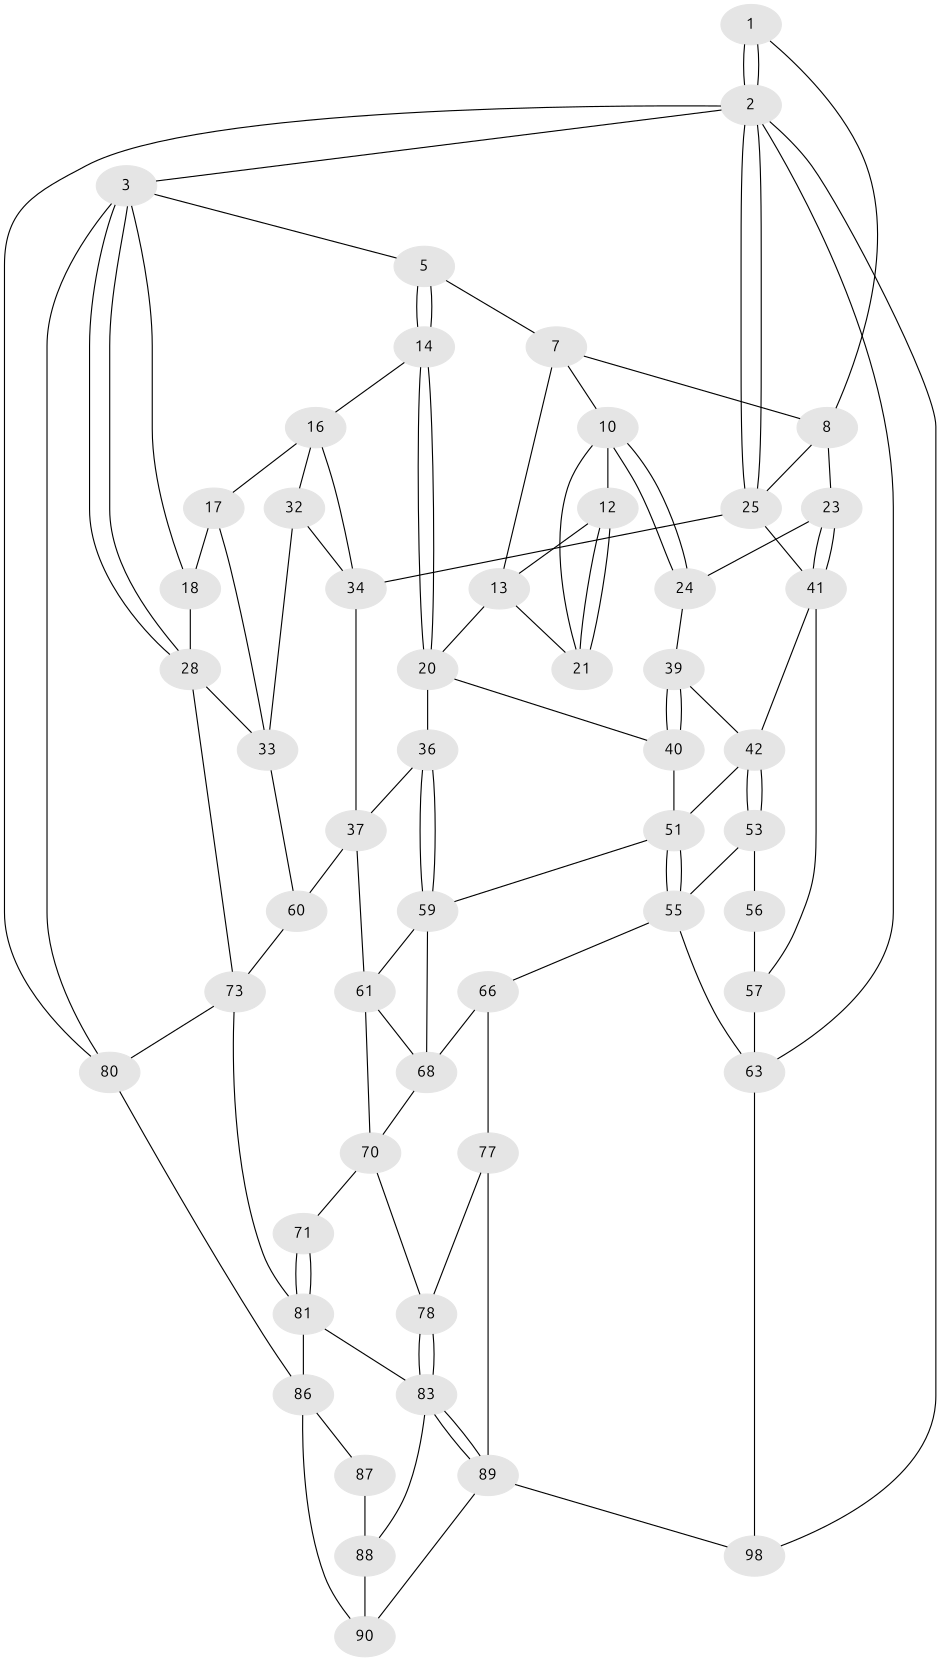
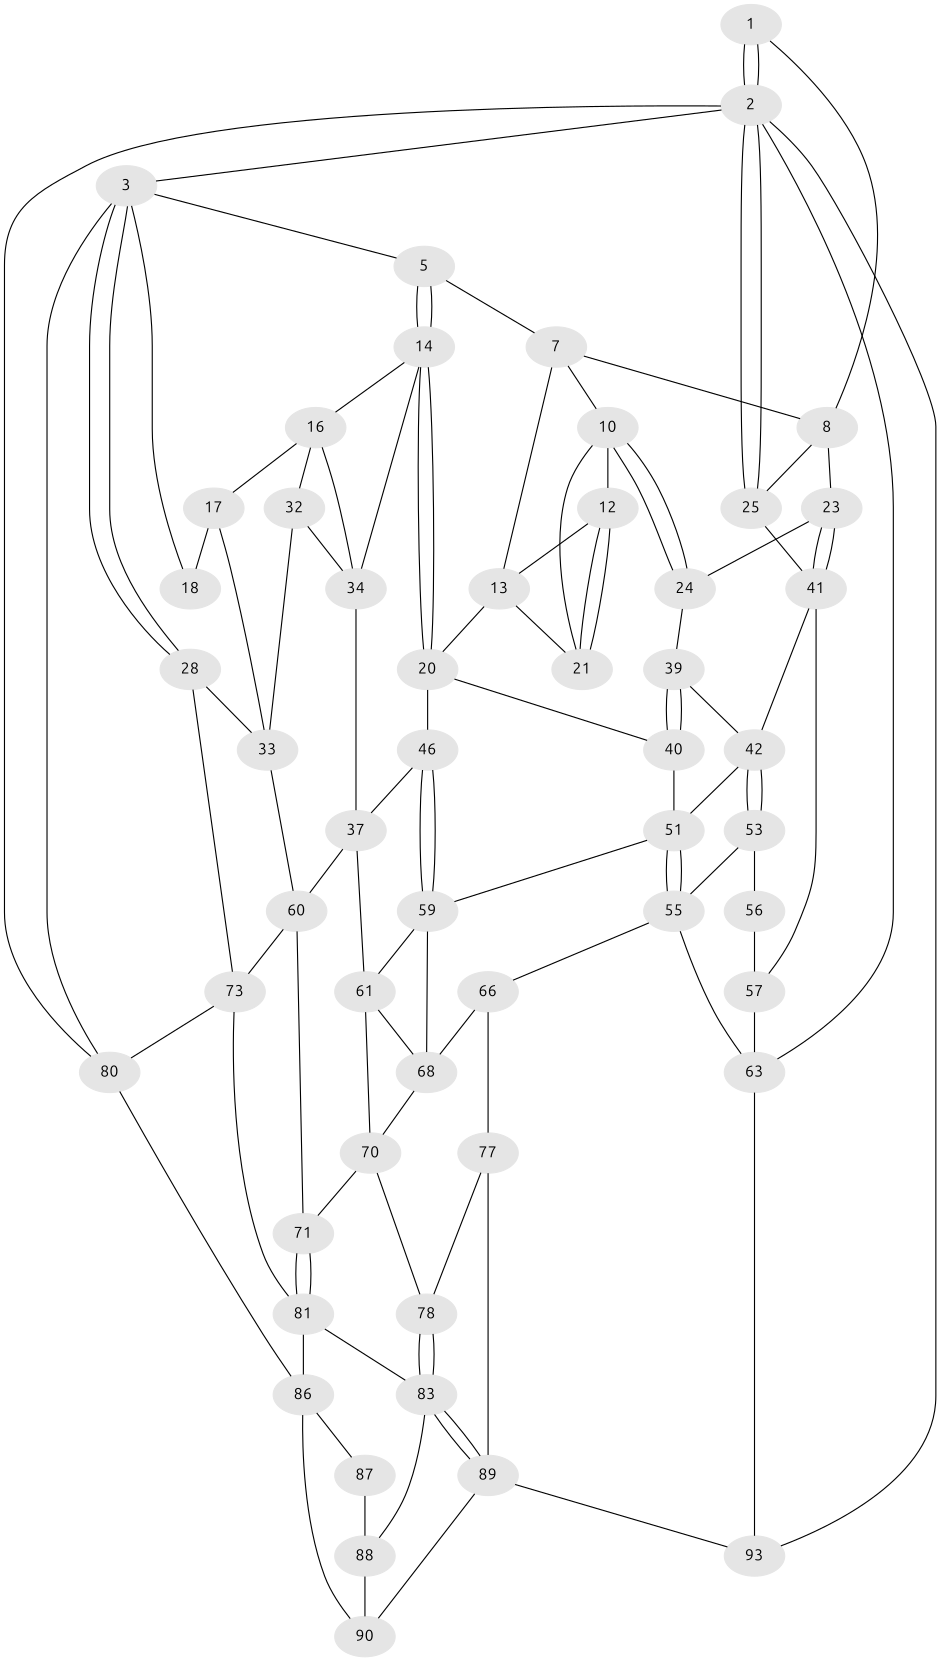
  graph {
    fontname=Ubuntu
    node [color=gray90 fontname=Ubuntu style=filled]
    edge [fontname=Ubuntu]
    2 [super="+62"]
    1
    8 [super="+22"]
    3 [super="+4"]
    25
    63 [super="+75"]
    80
-   93 [label=98]
+   93
    23
    5 [super="+6"]
    18 [super="+29"]
    28 [super="+48"]
    41 [super="+45"]
    86 [super="+94"]
    7 [super="+9"]
    14 [super="+15"]
    33 [super="+47"]
    73 [super="+79"]
    13 [super="+19"]
    10 [super="+11"]
    21 [super="+26"]
    20 [super="+35"]
    16 [super="+31"]
    34 [super="+38"]
    12
    24 [super="+27"]
    39 [super="+44"]
-   36
+   36 [label=46]
    40 [super="+46"]
    17 [super="+30"]
    32
    37 [super="+49"]
    n33 [label=60 super="+72"]
    59 [super="+60"]
    51 [super="+52"]
    42 [super="+43"]
    57 [super="+64"]
    81 [super="+82"]
    71
    61 [super="+69"]
    68 [super="+74"]
    70 [super="+76"]
    53 [super="+54"]
    55 [super="+65"]
    56 [super="+58"]
    66 [super="+67"]
    77 [super="+85"]
    78
    89 [super="+92"]
    83 [super="+84"]
    90
    88 [super="+91"]
    87
    2 -- 3
    2 -- 25
    2 -- 25
    2 -- 63
    2 -- 80
    2 -- 93
    1 -- 2
    1 -- 2
    1 -- 8
    8 -- 25
    8 -- 23
    3 -- 80
    3 -- 5
    3 -- 18
    3 -- 28
    3 -- 28
    25 -- 41
    63 -- 93
    80 -- 86
    23 -- 41
    23 -- 41
    23 -- 24
    5 -- 7
    5 -- 14
    5 -- 14
-   18 -- 28
    28 -- 33
    28 -- 73
    41 -- 42
    41 -- 57
    86 -- 90
    86 -- 87
    7 -- 8
    7 -- 13
    7 -- 10
    14 -- 20
    14 -- 20
    14 -- 16
-   25 -- 34
+   14 -- 34
    33 -- n33
    73 -- 80
    73 -- 81
    13 -- 21
    13 -- 20
    10 -- 21
    10 -- 12
    10 -- 24
    10 -- 24
    20 -- 36
    20 -- 40
    16 -- 34
    16 -- 17
    16 -- 32
    34 -- 37
    12 -- 13
    12 -- 21
    12 -- 21
    24 -- 39
    39 -- 40 [weight=2]
    39 -- 40
    39 -- 42
    36 -- 37
    36 -- 59
    36 -- 59
    40 -- 51
    17 -- 18 [weight=2]
    17 -- 33
    32 -- 33
    32 -- 34
    37 -- n33
    37 -- 61
    n33 -- 73
+   n33 -- 71
    59 -- 61
    59 -- 68
    51 -- 59
    51 -- 55
    51 -- 55
    42 -- 51
    42 -- 53
    42 -- 53
    57 -- 63
    81 -- 86
    81 -- 83
    71 -- 81
    71 -- 81
    61 -- 68
    61 -- 70
    68 -- 70
    70 -- 71
    70 -- 78
    53 -- 55
    53 -- 56 [weight=2]
    55 -- 63
    55 -- 66
    56 -- 57 [weight=2]
    66 -- 68
    66 -- 77 [weight=2]
    77 -- 78
    77 -- 89
    78 -- 83
    78 -- 83
    89 -- 93
    89 -- 90
    83 -- 89
    83 -- 89
    83 -- 88
    88 -- 90
    87 -- 88 [weight=2]
  }
